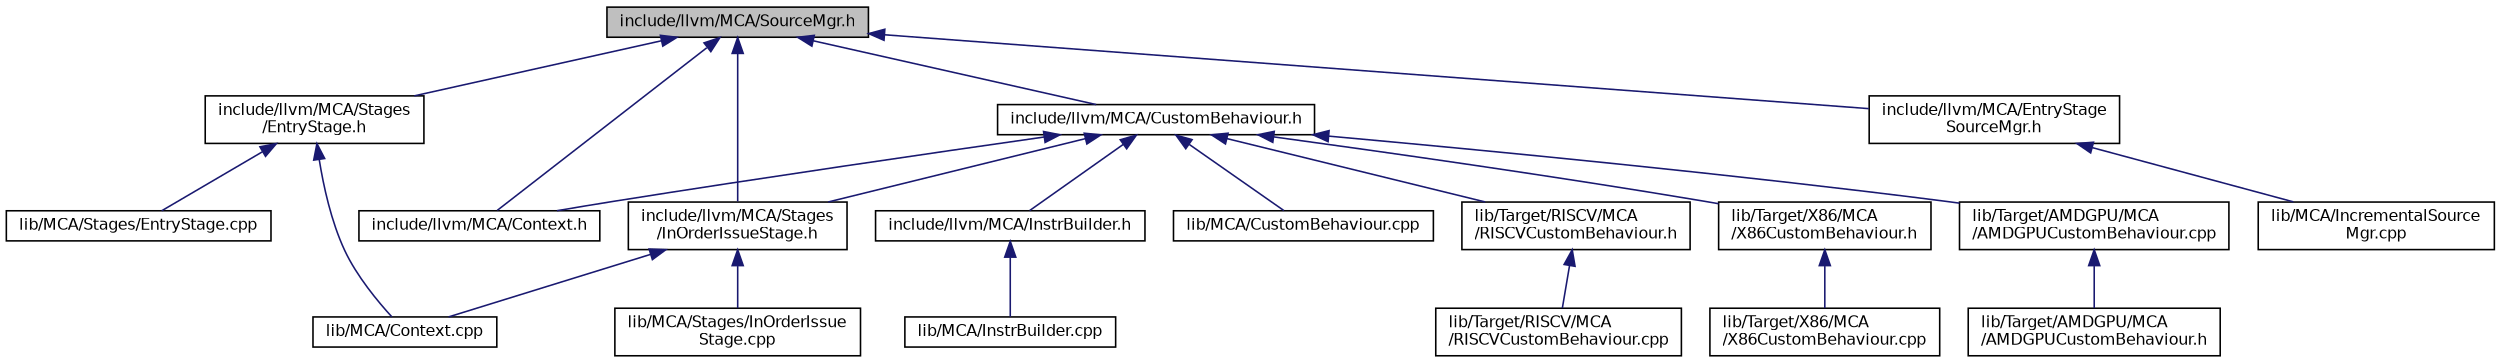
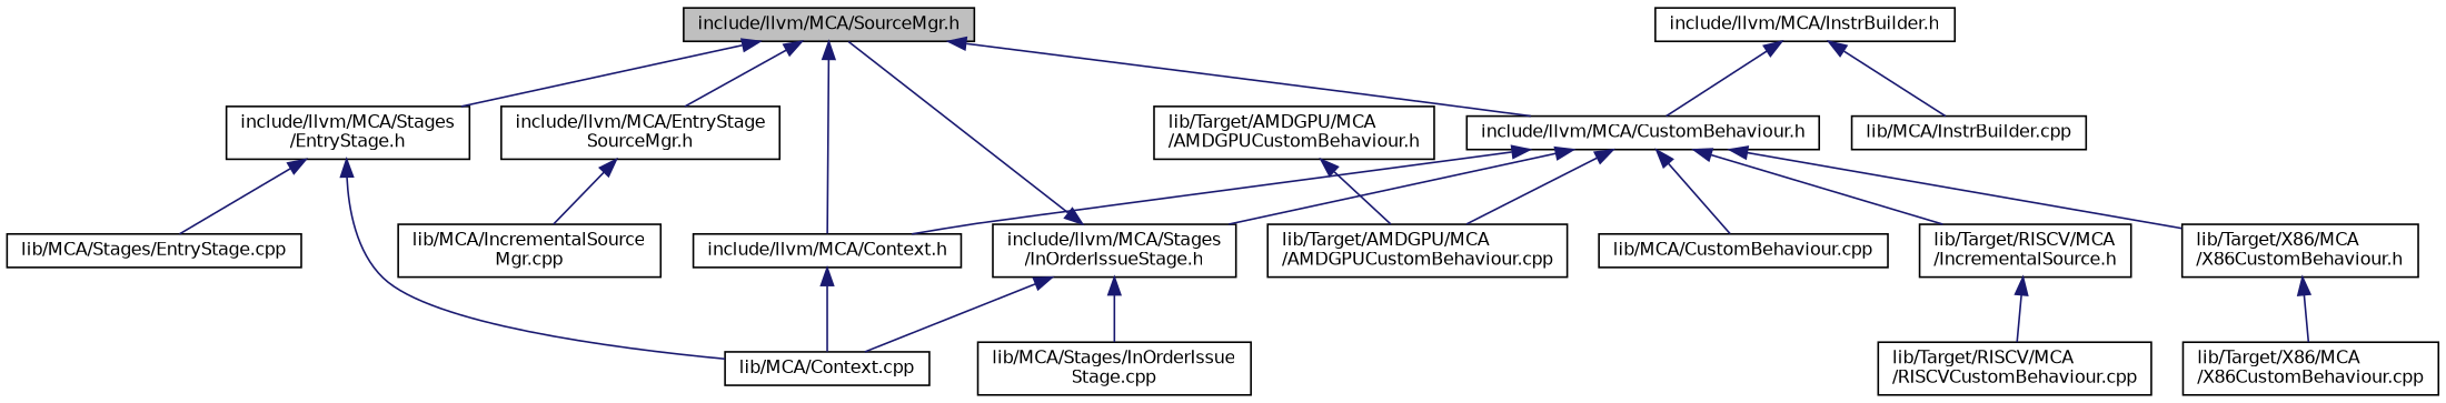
  digraph {
    node [color=black fontname=Helvetica fontsize=10 shape=record]
    edge [color=midnightblue dir=back fontname=Helvetica fontsize=10 labelfontname=Helvetica labelfontsize=10 style=solid]
    n1 [fillcolor=grey75 fontcolor=black height=0.2 label="include/llvm/MCA/SourceMgr.h" style=filled width=0.4]
    n2 [height=0.2 label="include/llvm/MCA/Context.h" width=0.4]
    n3 [height=0.2 label="include/llvm/MCA/CustomBehaviour.h" width=0.4]
    n4 [height=0.2 label="include/llvm/MCA/Stages\l/InOrderIssueStage.h" width=0.4]
    n5 [height=0.2 label="include/llvm/MCA/EntryStage\lSourceMgr.h" width=0.4]
    n6 [height=0.2 label="include/llvm/MCA/Stages\l/EntryStage.h" width=0.4]
    n7 [height=0.2 label="lib/MCA/Context.cpp" width=0.4]
    n8 [height=0.2 label="include/llvm/MCA/InstrBuilder.h" width=0.4]
    n9 [height=0.2 label="lib/MCA/CustomBehaviour.cpp" width=0.4]
-   n10 [height=0.2 label="lib/Target/RISCV/MCA\l/RISCVCustomBehaviour.h" width=0.4]
+   n10 [height=0.2 label="lib/Target/RISCV/MCA\l/IncrementalSource.h" width=0.4]
    n11 [height=0.2 label="lib/Target/X86/MCA\l/X86CustomBehaviour.h" width=0.4]
    n12 [height=0.2 label="lib/Target/AMDGPU/MCA\l/AMDGPUCustomBehaviour.cpp" width=0.4]
    n13 [height=0.2 label="lib/MCA/Stages/InOrderIssue\lStage.cpp" width=0.4]
    n14 [height=0.2 label="lib/MCA/IncrementalSource\lMgr.cpp" width=0.4]
    n15 [height=0.2 label="lib/MCA/Stages/EntryStage.cpp" width=0.4]
    n16 [height=0.2 label="lib/MCA/InstrBuilder.cpp" width=0.4]
    n17 [height=0.2 label="lib/Target/AMDGPU/MCA\l/AMDGPUCustomBehaviour.h" width=0.4]
    n18 [height=0.2 label="lib/Target/RISCV/MCA\l/RISCVCustomBehaviour.cpp" width=0.4]
    n19 [height=0.2 label="lib/Target/X86/MCA\l/X86CustomBehaviour.cpp" width=0.4]
    n1 -> n2
    n1 -> n3
-   n1 -> n4
+   n4 -> n1
    n1 -> n5
    n1 -> n6
+   n2 -> n7
    n3 -> n2
    n3 -> n4
-   n3 -> n8
+   n8 -> n3
    n3 -> n9
    n3 -> n10
    n3 -> n11
    n3 -> n12
    n4 -> n7
    n4 -> n13
    n5 -> n14
    n6 -> n7
    n6 -> n15
    n8 -> n16
    n10 -> n18
    n11 -> n19
-   n12 -> n17
+   n17 -> n12
  }
